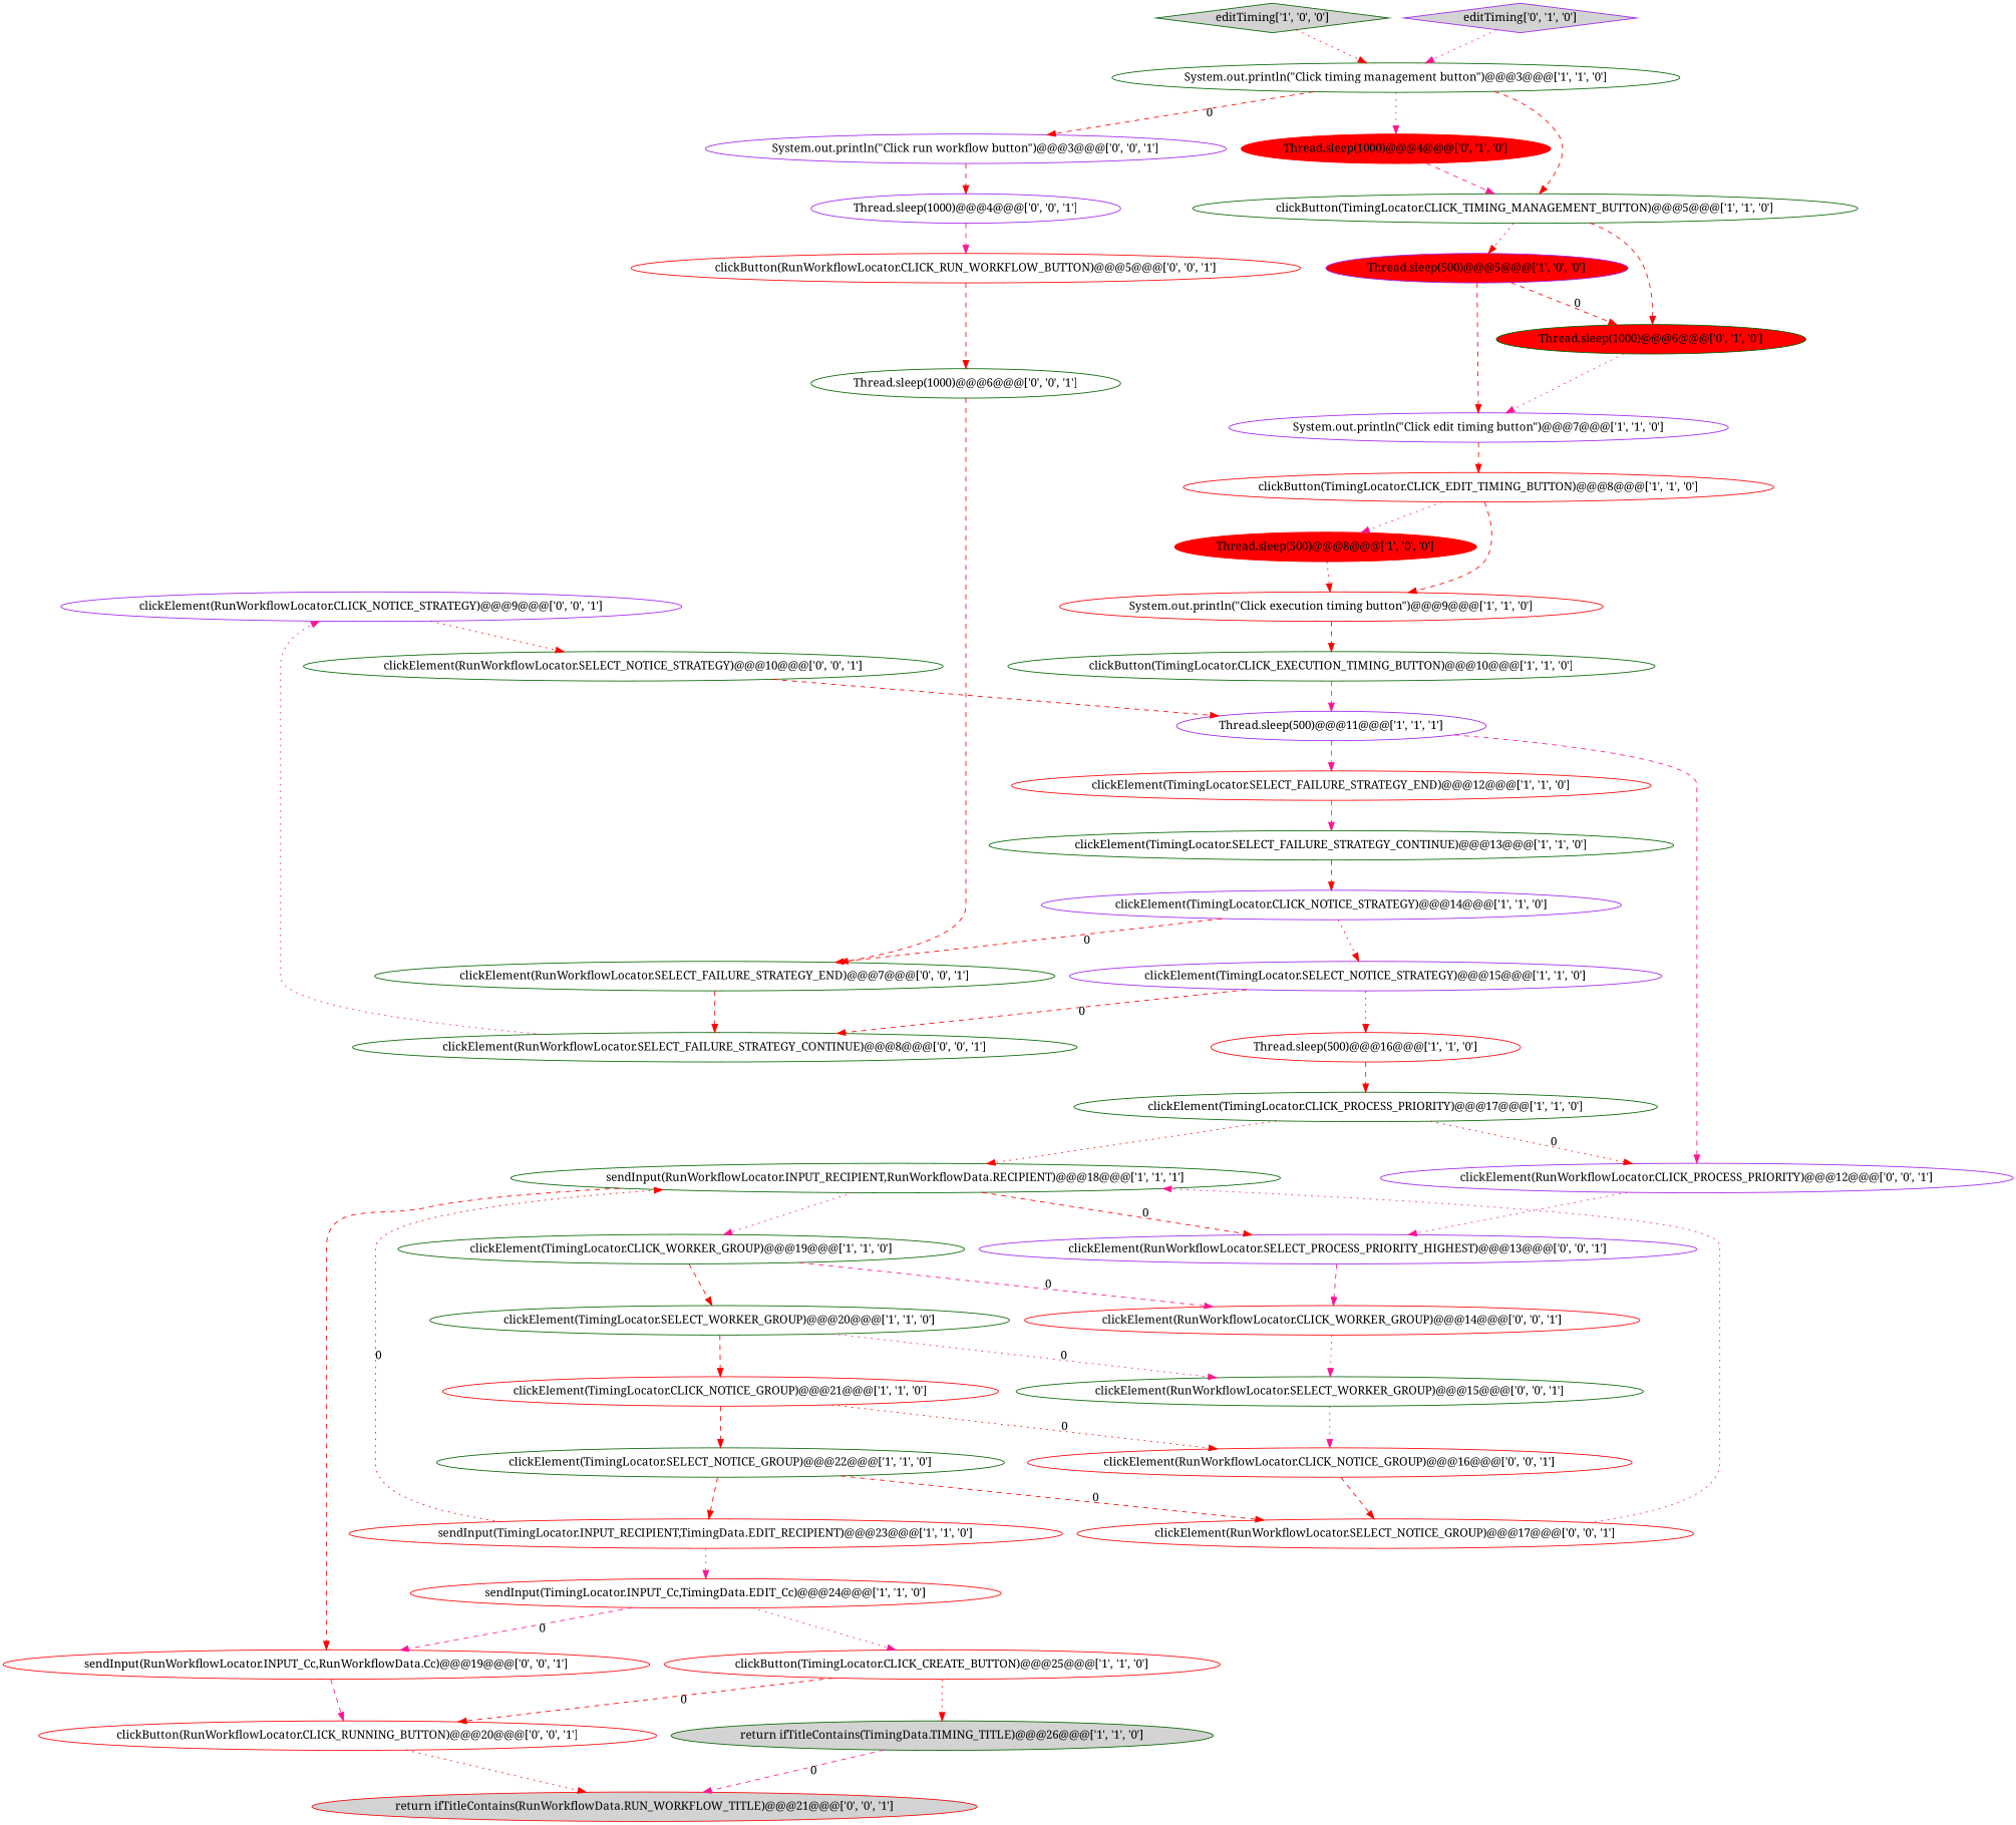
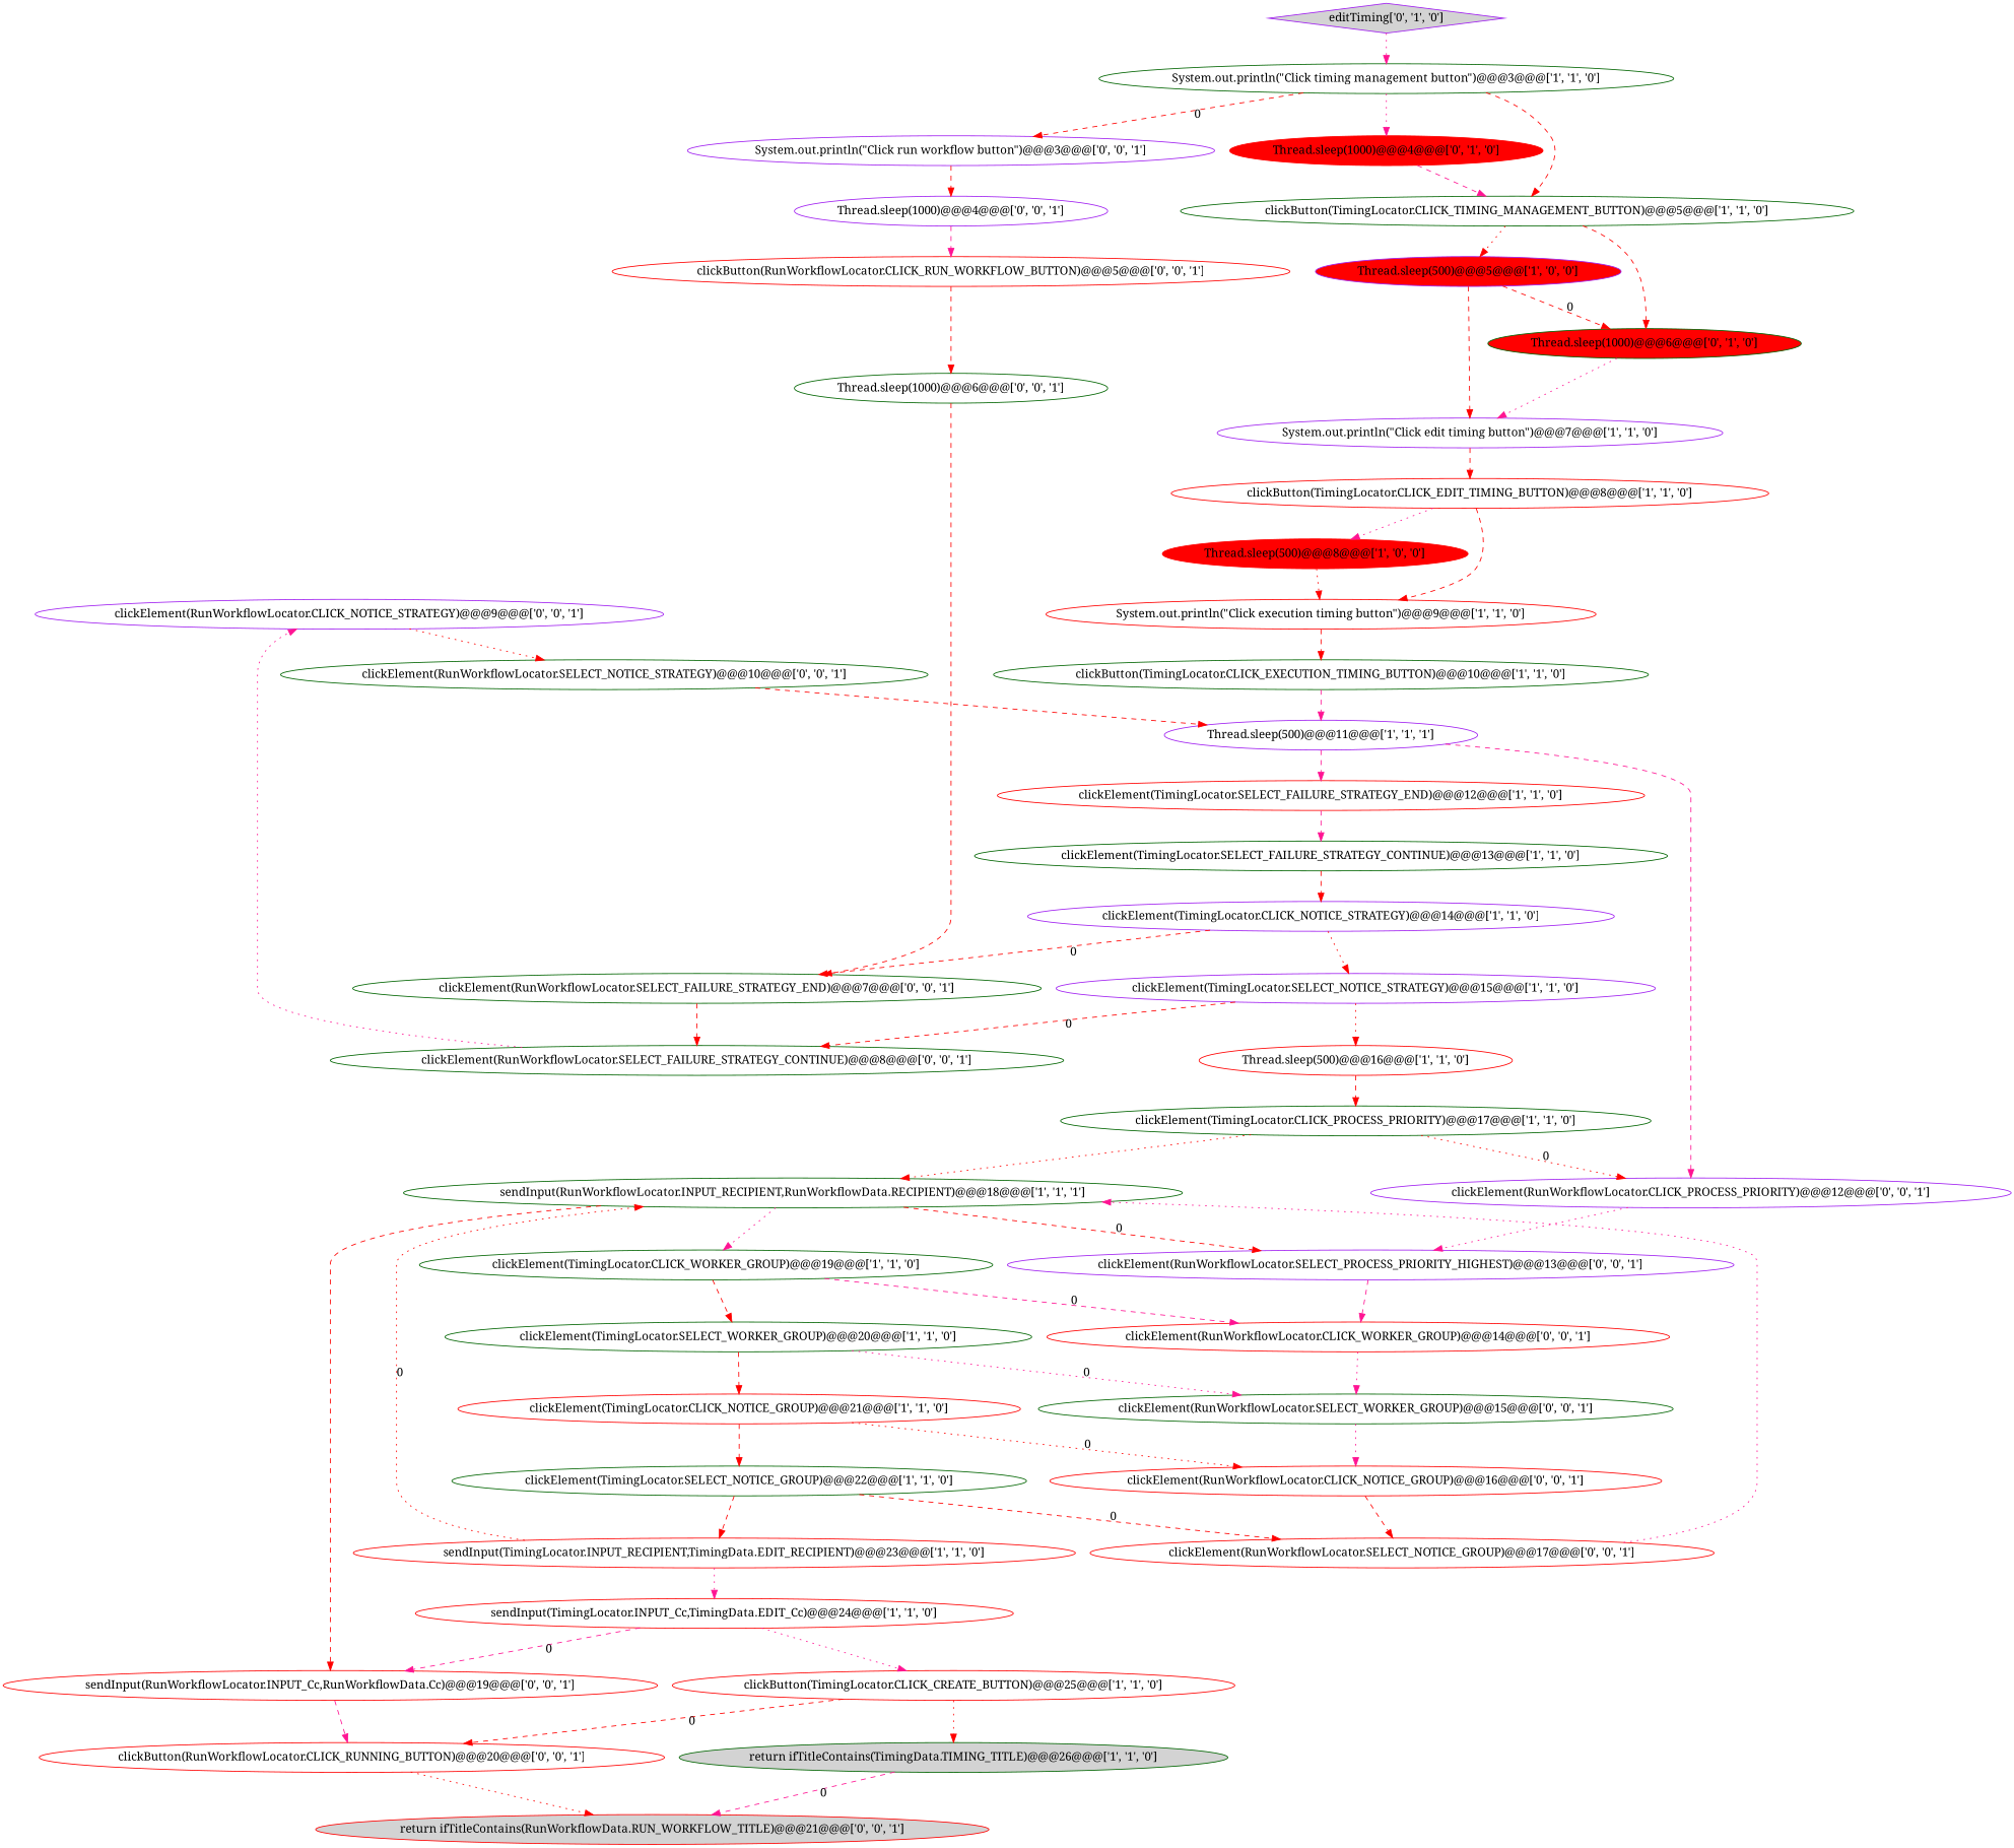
  digraph {
    fontname="Noto Serif"
    node [color=darkgreen fillcolor=white fontname="Noto Serif" shape=ellipse style=filled]
    edge [color=red fontname="Noto Serif" style=dashed]
    n1 [color=purple label="clickElement(RunWorkflowLocator.CLICK_NOTICE_STRATEGY)@@@9@@@['0', '0', '1']"]
    n2 [label="clickElement(RunWorkflowLocator.SELECT_NOTICE_STRATEGY)@@@10@@@['0', '0', '1']"]
    n3 [color=purple label="Thread.sleep(500)@@@11@@@['1', '1', '1']"]
    n4 [label="System.out.println(\"Click timing management button\")@@@3@@@['1', '1', '0']"]
    n5 [color=purple label="System.out.println(\"Click run workflow button\")@@@3@@@['0', '0', '1']"]
    n6 [label="clickButton(TimingLocator.CLICK_TIMING_MANAGEMENT_BUTTON)@@@5@@@['1', '1', '0']"]
    n7 [color=red fillcolor=red label="Thread.sleep(1000)@@@4@@@['0', '1', '0']"]
    n8 [color=purple label="Thread.sleep(1000)@@@4@@@['0', '0', '1']"]
    n9 [color=purple fillcolor=red label="Thread.sleep(500)@@@5@@@['1', '0', '0']"]
    n10 [fillcolor=red label="Thread.sleep(1000)@@@6@@@['0', '1', '0']"]
    n11 [color=red fillcolor=lightgray label="return ifTitleContains(RunWorkflowData.RUN_WORKFLOW_TITLE)@@@21@@@['0', '0', '1']"]
    n12 [label="clickElement(TimingLocator.SELECT_FAILURE_STRATEGY_CONTINUE)@@@13@@@['1', '1', '0']"]
    n13 [color=purple label="clickElement(TimingLocator.CLICK_NOTICE_STRATEGY)@@@14@@@['1', '1', '0']"]
    n14 [color=purple label="clickElement(TimingLocator.SELECT_NOTICE_STRATEGY)@@@15@@@['1', '1', '0']"]
    n15 [label="clickElement(RunWorkflowLocator.SELECT_FAILURE_STRATEGY_END)@@@7@@@['0', '0', '1']"]
    n16 [color=red label="clickElement(RunWorkflowLocator.CLICK_NOTICE_GROUP)@@@16@@@['0', '0', '1']"]
    n17 [color=red label="clickElement(RunWorkflowLocator.SELECT_NOTICE_GROUP)@@@17@@@['0', '0', '1']"]
    n18 [label="sendInput(RunWorkflowLocator.INPUT_RECIPIENT,RunWorkflowData.RECIPIENT)@@@18@@@['1', '1', '1']"]
    n19 [color=red label="Thread.sleep(500)@@@16@@@['1', '1', '0']"]
    n20 [label="clickElement(RunWorkflowLocator.SELECT_FAILURE_STRATEGY_CONTINUE)@@@8@@@['0', '0', '1']"]
    n21 [label="clickElement(TimingLocator.CLICK_PROCESS_PRIORITY)@@@17@@@['1', '1', '0']"]
    n22 [color=red label="sendInput(TimingLocator.INPUT_Cc,TimingData.EDIT_Cc)@@@24@@@['1', '1', '0']"]
    n23 [color=red label="sendInput(RunWorkflowLocator.INPUT_Cc,RunWorkflowData.Cc)@@@19@@@['0', '0', '1']"]
    n24 [color=red label="clickButton(TimingLocator.CLICK_CREATE_BUTTON)@@@25@@@['1', '1', '0']"]
    n25 [color=red label="clickButton(RunWorkflowLocator.CLICK_RUNNING_BUTTON)@@@20@@@['0', '0', '1']"]
    n26 [fillcolor=lightgray label="return ifTitleContains(TimingData.TIMING_TITLE)@@@26@@@['1', '1', '0']"]
-   n27 [fillcolor=lightgray label="editTiming['1', '0', '0']" shape=diamond]
    n28 [color=red label="clickButton(TimingLocator.CLICK_EDIT_TIMING_BUTTON)@@@8@@@['1', '1', '0']"]
    n29 [color=red fillcolor=red label="Thread.sleep(500)@@@8@@@['1', '0', '0']"]
    n30 [color=red label="System.out.println(\"Click execution timing button\")@@@9@@@['1', '1', '0']"]
    n31 [label="clickButton(TimingLocator.CLICK_EXECUTION_TIMING_BUTTON)@@@10@@@['1', '1', '0']"]
    n32 [color=red label="clickButton(RunWorkflowLocator.CLICK_RUN_WORKFLOW_BUTTON)@@@5@@@['0', '0', '1']"]
    n33 [label="Thread.sleep(1000)@@@6@@@['0', '0', '1']"]
    n34 [color=red label="clickElement(TimingLocator.SELECT_FAILURE_STRATEGY_END)@@@12@@@['1', '1', '0']"]
    n35 [color=purple label="clickElement(RunWorkflowLocator.CLICK_PROCESS_PRIORITY)@@@12@@@['0', '0', '1']"]
    n36 [color=purple label="clickElement(RunWorkflowLocator.SELECT_PROCESS_PRIORITY_HIGHEST)@@@13@@@['0', '0', '1']"]
    n37 [color=red label="sendInput(TimingLocator.INPUT_RECIPIENT,TimingData.EDIT_RECIPIENT)@@@23@@@['1', '1', '0']"]
    n38 [label="clickElement(TimingLocator.CLICK_WORKER_GROUP)@@@19@@@['1', '1', '0']"]
    n39 [color=purple label="System.out.println(\"Click edit timing button\")@@@7@@@['1', '1', '0']"]
    n40 [color=red label="clickElement(RunWorkflowLocator.CLICK_WORKER_GROUP)@@@14@@@['0', '0', '1']"]
    n41 [label="clickElement(RunWorkflowLocator.SELECT_WORKER_GROUP)@@@15@@@['0', '0', '1']"]
    n42 [color=red label="clickElement(TimingLocator.CLICK_NOTICE_GROUP)@@@21@@@['1', '1', '0']"]
    n43 [label="clickElement(TimingLocator.SELECT_NOTICE_GROUP)@@@22@@@['1', '1', '0']"]
    n44 [label="clickElement(TimingLocator.SELECT_WORKER_GROUP)@@@20@@@['1', '1', '0']"]
    n45 [color=purple fillcolor=lightgray label="editTiming['0', '1', '0']" shape=diamond]
    n1 -> n2 [style=dotted]
    n2 -> n3
    n3 -> n34 [color=deeppink]
    n3 -> n35 [color=deeppink]
    n4 -> n5 [label=0]
    n4 -> n6
    n4 -> n7 [color=deeppink style=dotted]
    n5 -> n8
    n6 -> n9 [style=dotted]
    n6 -> n10
    n7 -> n6 [color=deeppink]
    n8 -> n32 [color=deeppink]
    n9 -> n10 [label=0]
    n9 -> n39
    n10 -> n39 [color=deeppink style=dotted]
    n12 -> n13
    n13 -> n14 [style=dotted]
    n13 -> n15 [label=0]
    n14 -> n19 [style=dotted]
    n14 -> n20 [label=0]
    n15 -> n20
    n16 -> n17
    n17 -> n18 [color=deeppink style=dotted]
    n18 -> n23
    n18 -> n36 [label=0]
    n18 -> n38 [color=deeppink style=dotted]
    n19 -> n21
    n20 -> n1 [color=deeppink style=dotted]
    n21 -> n18 [style=dotted]
    n21 -> n35 [label=0 style=dotted]
    n22 -> n23 [color=deeppink label=0]
    n22 -> n24 [color=deeppink style=dotted]
    n23 -> n25 [color=deeppink]
    n24 -> n25 [label=0]
    n24 -> n26 [style=dotted]
    n25 -> n11 [style=dotted]
    n26 -> n11 [color=deeppink label=0]
-   n27 -> n4 [style=dotted]
    n28 -> n29 [color=deeppink style=dotted]
    n28 -> n30
    n29 -> n30 [style=dotted]
    n30 -> n31
    n31 -> n3 [color=deeppink]
    n32 -> n33
    n33 -> n15
    n34 -> n12 [color=deeppink]
    n35 -> n36 [color=deeppink style=dotted]
    n36 -> n40 [color=deeppink]
    n37 -> n18 [label=0 style=dotted]
    n37 -> n22 [color=deeppink style=dotted]
    n38 -> n40 [color=deeppink label=0]
    n38 -> n44
    n39 -> n28
    n40 -> n41 [color=deeppink style=dotted]
    n41 -> n16 [color=deeppink style=dotted]
    n42 -> n16 [label=0 style=dotted]
    n42 -> n43
    n43 -> n17 [label=0]
    n43 -> n37
    n44 -> n41 [color=deeppink label=0 style=dotted]
    n44 -> n42
    n45 -> n4 [color=deeppink style=dotted]
  }
